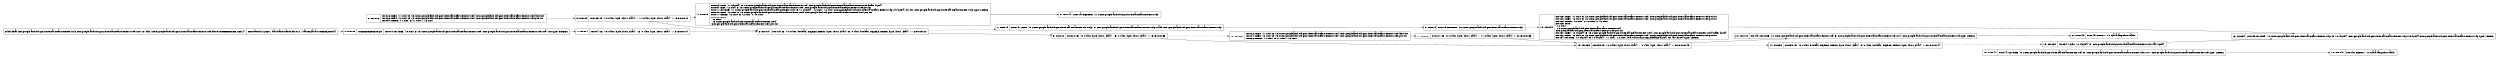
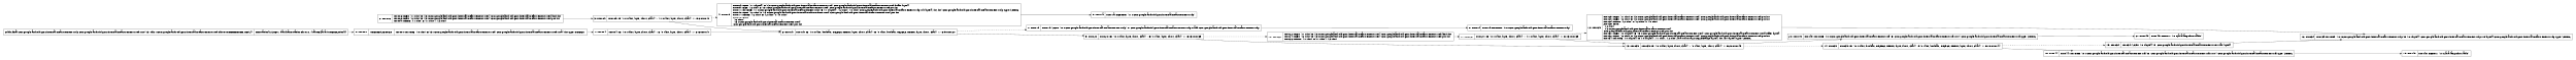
  digraph {
    rankdir=LR
    node [shape=record]
-   n1 [label="{0\:\ 0x0000|MTH_ENTER_BLOCK\l|0x0000: INVOKE  (r0 I:int) = (r3 I:com.google.android.gms.internal.measurement.zzed) com.google.android.gms.internal.measurement.zzed.zzta():int type: DIRECT \l}"]
+   n1 [label="{0\:\ 0x0000|MTH_THIS_BLOCK\l|0x0000: INVOKE  (r0 I:int) = (r3 I:com.google.android.gms.internal.measurement.zzed) com.google.android.gms.internal.measurement.zzed.zzta():int type: DIRECT \l}"]
    n2 [label="{1\:\ 0x0004|0x0004: IF  (r0 I:?[int, byte, short, char]) \<= (0 ?[int, byte, short, char])  \-\> B:6:0x001b \l}"]
    n3 [label="{6\:\ 0x001b|0x001b: IF  (r0 I:?[int, boolean, OBJECT, ARRAY, byte, short, char]) != (0 ?[int, boolean, OBJECT, ARRAY, byte, short, char])  \-\> B:9:0x0020 \l}"]
    n4 [label="{2\:\ 0x0006|0x0006: IGET  (r1 I:int) = (r3 I:com.google.android.gms.internal.measurement.zzed) com.google.android.gms.internal.measurement.zzed.limit int \l0x0008: IGET  (r2 I:int) = (r3 I:com.google.android.gms.internal.measurement.zzed) com.google.android.gms.internal.measurement.zzed.pos int \l0x000a: ARITH  (r1 I:int) = (r1 I:int) \- (r2 I:int) \l}"]
    n5 [label="{3\:\ 0x000b|0x000b: IF  (r0 I:?[int, byte, short, char]) \> (r1 I:?[int, byte, short, char])  \-\> B:6:0x001b \l}"]
    n6 [label="{7\:\ 0x001d|0x001d: SGET  (r0 I:com.google.android.gms.internal.measurement.zzdp) =  com.google.android.gms.internal.measurement.zzdp.zzadh com.google.android.gms.internal.measurement.zzdp \l}"]
    n7 [label="{9\:\ 0x0020|0x0020: IF  (r0 I:?[int, byte, short, char]) \<= (0 ?[int, byte, short, char])  \-\> B:13:0x0039 \l}"]
    n8 [label="{4\:\ 0x000d|0x000d: IGET  (r1 I:byte[]) = (r3 I:com.google.android.gms.internal.measurement.zzed) com.google.android.gms.internal.measurement.zzed.buffer byte[] \l0x000f: IGET  (r2 I:int) = (r3 I:com.google.android.gms.internal.measurement.zzed) com.google.android.gms.internal.measurement.zzed.pos int \l0x0011: INVOKE  (r1 I:com.google.android.gms.internal.measurement.zzdp) = (r1 I:byte[]), (r2 I:int), (r0 I:int) com.google.android.gms.internal.measurement.zzdp.zzb(byte[], int, int):com.google.android.gms.internal.measurement.zzdp type: STATIC \l0x0015: IGET  (r2 I:int) = (r3 I:com.google.android.gms.internal.measurement.zzed) com.google.android.gms.internal.measurement.zzed.pos int \l0x0017: ARITH  (r2 I:int) = (r2 I:int) + (r0 I:int) \l0x0018: IPUT  \l  (r2 I:int)\l  (r3 I:com.google.android.gms.internal.measurement.zzed)\l com.google.android.gms.internal.measurement.zzed.pos int \l}"]
    n9 [label="{5\:\ 0x001a|0x001a: RETURN  (r1 I:com.google.android.gms.internal.measurement.zzdp) \l}"]
    n10 [label="{8\:\ 0x001f|0x001f: RETURN  (r0 I:com.google.android.gms.internal.measurement.zzdp) \l}"]
    n11 [label="{10\:\ 0x0022|0x0022: IGET  (r1 I:int) = (r3 I:com.google.android.gms.internal.measurement.zzed) com.google.android.gms.internal.measurement.zzed.limit int \l0x0024: IGET  (r2 I:int) = (r3 I:com.google.android.gms.internal.measurement.zzed) com.google.android.gms.internal.measurement.zzed.pos int \l0x0026: ARITH  (r1 I:int) = (r1 I:int) \- (r2 I:int) \l}"]
    n12 [label="{13\:\ 0x0039|0x0039: IF  (r0 I:?[int, byte, short, char]) \> (0 ?[int, byte, short, char])  \-\> B:20:0x0049 \l}"]
    n13 [label="{11\:\ 0x0027|0x0027: IF  (r0 I:?[int, byte, short, char]) \> (r1 I:?[int, byte, short, char])  \-\> B:13:0x0039 \l}"]
    n14 [label="{14\:\ 0x003b|0x003b: IF  (r0 I:?[int, boolean, OBJECT, ARRAY, byte, short, char]) != (0 ?[int, boolean, OBJECT, ARRAY, byte, short, char])  \-\> B:18:0x0044 \l}"]
    n15 [label="{20\:\ 0x0049|0x0049: INVOKE  (r0 I:com.google.android.gms.internal.measurement.zzfi) =  com.google.android.gms.internal.measurement.zzfi.zzut():com.google.android.gms.internal.measurement.zzfi type: STATIC \l}"]
    n16 [label="{12\:\ 0x0029|0x0029: IGET  (r1 I:int) = (r3 I:com.google.android.gms.internal.measurement.zzed) com.google.android.gms.internal.measurement.zzed.pos int \l0x002b: IGET  (r2 I:int) = (r3 I:com.google.android.gms.internal.measurement.zzed) com.google.android.gms.internal.measurement.zzed.pos int \l0x002d: ARITH  (r2 I:int) = (r2 I:int) + (r0 I:int) \l2x002e: IPUT  \l  (r2 I:int)\l  (r3 I:com.google.android.gms.internal.measurement.zzed)\l com.google.android.gms.internal.measurement.zzed.pos int \l0x0030: IGET  (r0 I:byte[]) = (r3 I:com.google.android.gms.internal.measurement.zzed) com.google.android.gms.internal.measurement.zzed.buffer byte[] \l0x0032: IGET  (r2 I:int) = (r3 I:com.google.android.gms.internal.measurement.zzed) com.google.android.gms.internal.measurement.zzed.pos int \l0x0034: INVOKE  (r0 I:byte[]) = (r0 I:byte[]), (r1 I:int), (r2 I:int) java.util.Arrays.copyOfRange(byte[], int, int):byte[] type: STATIC \l}"]
    n17 [label="{16\:\ 0x003f|0x003f: INVOKE  (r0 I:com.google.android.gms.internal.measurement.zzdp) = (r0 I:byte[]) com.google.android.gms.internal.measurement.zzdp.zze(byte[]):com.google.android.gms.internal.measurement.zzdp type: STATIC \l}"]
    n18 [label="{15\:\ 0x003d|0x003d: SGET  (r0 I:byte[]) =  com.google.android.gms.internal.measurement.zzez.zzair byte[] \l}"]
    n19 [label="{18\:\ 0x0044|0x0044: INVOKE  (r0 I:com.google.android.gms.internal.measurement.zzfi) =  com.google.android.gms.internal.measurement.zzfi.zzuu():com.google.android.gms.internal.measurement.zzfi type: STATIC \l}"]
    n20 [label="{21\:\ 0x004d|0x004d: THROW  (r0 I:java.lang.Throwable) \l}"]
    n21 [label="{19\:\ 0x0048|0x0048: THROW  (r0 I:java.lang.Throwable) \l}"]
    n22 [label="{public final com.google.android.gms.internal.measurement.zzdp com.google.android.gms.internal.measurement.zzed.zzso((r3 'this' I:com.google.android.gms.internal.measurement.zzed A[IMMUTABLE_TYPE, THIS]))  | Annotation[SYSTEM, dalvik.annotation.Throws, \{value=[java.io.IOException]\}]\l}"]
    n1 -> n2
    n2 -> n3
    n3 -> n6 [style=dashed]
    n3 -> n7
    n4 -> n5
    n5 -> n3
    n5 -> n8 [style=dashed]
    n6 -> n10
    n7 -> n11 [style=dashed]
    n7 -> n12
    n8 -> n9
    n11 -> n13
    n12 -> n14 [style=dashed]
    n12 -> n15
    n13 -> n12
-   n10 -> n16 [style=dashed]
+   n13 -> n16 [style=dashed]
    n14 -> n18 [style=dashed]
+   n14 -> n19
    n15 -> n20
    n16 -> n17
    n18 -> n17
    n19 -> n21
    n22 -> n1
  }
